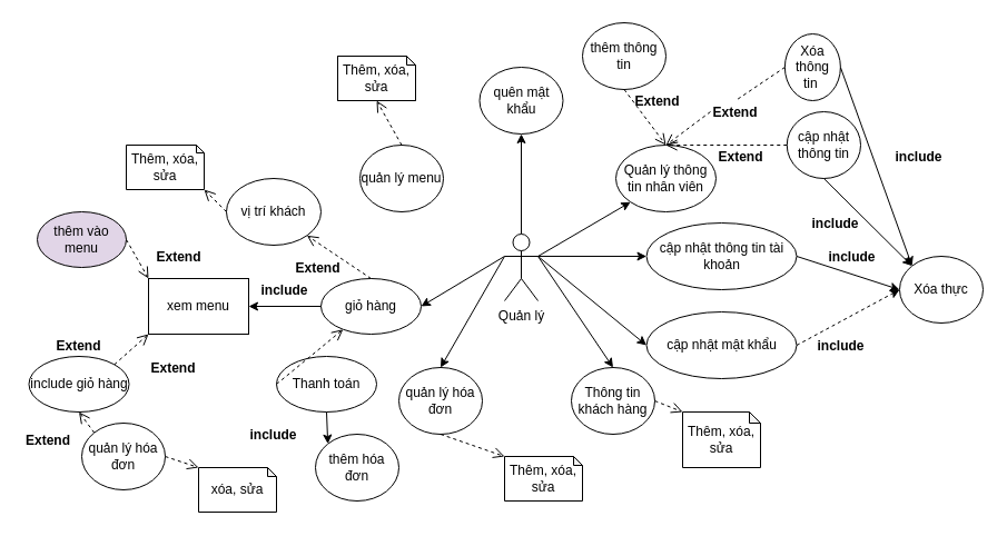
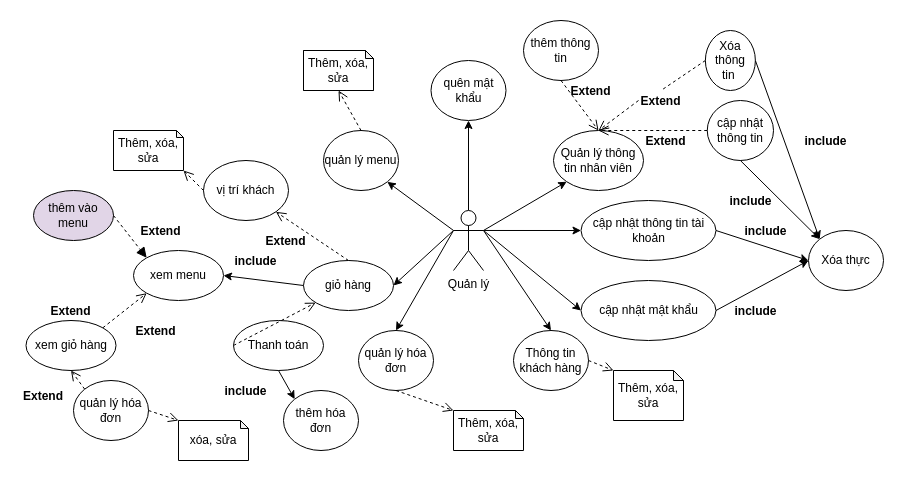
  <mxCell id="0" />
  <mxCell id="1" parent="0" />
  <mxCell id="2" value="" style="edgeStyle=orthogonalEdgeStyle;rounded=0;orthogonalLoop=1;jettySize=auto;html=1;entryX=0.5;entryY=1;entryDx=0;entryDy=0;entryPerimeter=0;" parent="1" source="3" target="29" edge="1"><mxGeometry relative="1" as="geometry"><mxPoint x="468" y="130" as="targetPoint" /></mxGeometry></mxCell>
  <mxCell id="3" value="Quản lý" style="shape=umlActor;verticalLabelPosition=bottom;verticalAlign=top;html=1;outlineConnect=0;" parent="1" vertex="1"><mxGeometry x="453" y="210" width="30" height="60" as="geometry" /></mxCell>
  <mxCell id="4" value="Quản lý thông tin nhân viên" style="ellipse;whiteSpace=wrap;html=1;" parent="1" vertex="1"><mxGeometry x="553" y="130" width="90" height="60" as="geometry" /></mxCell>
  <mxCell id="5" value="quản lý menu" style="ellipse;whiteSpace=wrap;html=1;" parent="1" vertex="1"><mxGeometry x="323" y="130" width="75" height="60" as="geometry" /></mxCell>
  <mxCell id="6" value="Thêm, xóa, sửa" style="shape=note;whiteSpace=wrap;html=1;backgroundOutline=1;darkOpacity=0.05;size=8;" parent="1" vertex="1"><mxGeometry x="303" y="50" width="70" height="40" as="geometry" /></mxCell>
  <mxCell id="7" value="vị trí khách" style="ellipse;whiteSpace=wrap;html=1;" parent="1" vertex="1"><mxGeometry x="203" y="160" width="85" height="60" as="geometry" /></mxCell>
  <mxCell id="8" value="Thêm, xóa, sửa" style="shape=note;whiteSpace=wrap;html=1;backgroundOutline=1;darkOpacity=0.05;size=7;" parent="1" vertex="1"><mxGeometry x="113" y="130" width="70" height="40" as="geometry" /></mxCell>
  <mxCell id="9" value="" style="endArrow=classic;html=1;entryX=0;entryY=1;entryDx=0;entryDy=0;exitX=1;exitY=0.333;exitDx=0;exitDy=0;exitPerimeter=0;" parent="1" source="3" target="4" edge="1"><mxGeometry width="50" height="50" relative="1" as="geometry"><mxPoint x="513" y="311.72" as="sourcePoint" /><mxPoint x="590.574" y="220.004" as="targetPoint" /></mxGeometry></mxCell>
+ <mxCell id="10" value="" style="endArrow=classic;html=1;entryX=1;entryY=1;entryDx=0;entryDy=0;exitX=0;exitY=0.333;exitDx=0;exitDy=0;exitPerimeter=0;" parent="1" source="3" target="5" edge="1"><mxGeometry width="50" height="50" relative="1" as="geometry"><mxPoint x="283" y="260" as="sourcePoint" /><mxPoint x="420.5" y="220" as="targetPoint" /></mxGeometry></mxCell>
  <mxCell id="11" value="" style="html=1;verticalAlign=bottom;endArrow=open;dashed=1;endSize=8;entryX=1;entryY=1;entryDx=0;entryDy=0;exitX=0;exitY=0.5;exitDx=0;exitDy=0;entryPerimeter=0;" parent="1" source="7" target="8" edge="1"><mxGeometry relative="1" as="geometry"><mxPoint x="553" y="400" as="sourcePoint" /><mxPoint x="493" y="350" as="targetPoint" /></mxGeometry></mxCell>
  <mxCell id="12" value="" style="html=1;verticalAlign=bottom;endArrow=open;dashed=1;endSize=8;entryX=0.5;entryY=1;entryDx=0;entryDy=0;exitX=0.5;exitY=0;exitDx=0;exitDy=0;entryPerimeter=0;" parent="1" source="5" target="6" edge="1"><mxGeometry relative="1" as="geometry"><mxPoint x="663" y="400" as="sourcePoint" /><mxPoint x="603" y="350" as="targetPoint" /></mxGeometry></mxCell>
  <mxCell id="13" value="cập nhật thông tin tài khoản" style="ellipse;whiteSpace=wrap;html=1;" parent="1" vertex="1"><mxGeometry x="580.5" y="200" width="135" height="60" as="geometry" /></mxCell>
  <mxCell id="14" value="cập nhật mật khẩu" style="ellipse;whiteSpace=wrap;html=1;" parent="1" vertex="1"><mxGeometry x="580.5" y="280" width="135" height="60" as="geometry" /></mxCell>
  <mxCell id="15" value="thêm hóa đơn" style="ellipse;whiteSpace=wrap;html=1;" parent="1" vertex="1"><mxGeometry x="283" y="390" width="75" height="60" as="geometry" /></mxCell>
  <mxCell id="16" value="Thông tin khách hàng" style="ellipse;whiteSpace=wrap;html=1;" parent="1" vertex="1"><mxGeometry x="513" y="330" width="75" height="60" as="geometry" /></mxCell>
  <mxCell id="17" value="Thêm, xóa, sửa" style="shape=note;whiteSpace=wrap;html=1;backgroundOutline=1;darkOpacity=0.05;size=10;" parent="1" vertex="1"><mxGeometry x="613" y="370" width="70" height="50" as="geometry" /></mxCell>
  <mxCell id="18" value="" style="html=1;verticalAlign=bottom;endArrow=open;dashed=1;endSize=8;exitX=1;exitY=0.5;exitDx=0;exitDy=0;entryX=0;entryY=0;entryDx=0;entryDy=0;entryPerimeter=0;" parent="1" source="16" target="17" edge="1"><mxGeometry relative="1" as="geometry"><mxPoint x="818" y="780" as="sourcePoint" /><mxPoint x="638" y="520" as="targetPoint" /></mxGeometry></mxCell>
  <mxCell id="19" value="" style="endArrow=classic;html=1;exitX=1;exitY=0.333;exitDx=0;exitDy=0;exitPerimeter=0;entryX=0.5;entryY=0;entryDx=0;entryDy=0;" parent="1" source="3" target="16" edge="1"><mxGeometry width="50" height="50" relative="1" as="geometry"><mxPoint x="548" y="280" as="sourcePoint" /><mxPoint x="668" y="470" as="targetPoint" /></mxGeometry></mxCell>
  <mxCell id="20" value="" style="endArrow=classic;html=1;entryX=0;entryY=0.5;entryDx=0;entryDy=0;exitX=1;exitY=0.5;exitDx=0;exitDy=0;" parent="1" source="13" target="30" edge="1"><mxGeometry width="50" height="50" relative="1" as="geometry"><mxPoint x="653" y="230" as="sourcePoint" /><mxPoint x="465.5" y="530" as="targetPoint" /></mxGeometry></mxCell>
- <mxCell id="21" value="" style="endArrow=classic;html=1;entryX=0;entryY=0.5;entryDx=0;entryDy=0;exitX=1;exitY=0.5;exitDx=0;exitDy=0;dashed=1;" parent="1" source="14" target="30" edge="1"><mxGeometry width="50" height="50" relative="1" as="geometry"><mxPoint x="603" y="260" as="sourcePoint" /><mxPoint x="398" y="540" as="targetPoint" /></mxGeometry></mxCell>
- <mxCell id="22" value="giỏ hàng" style="ellipse;whiteSpace=wrap;html=1;" parent="1" vertex="1"><mxGeometry x="288" y="250" width="90" height="50" as="geometry" /></mxCell>
+ <mxCell id="21" value="" style="endArrow=classic;html=1;entryX=0;entryY=0.5;entryDx=0;entryDy=0;exitX=1;exitY=0.5;exitDx=0;exitDy=0;" parent="1" source="14" target="30" edge="1"><mxGeometry width="50" height="50" relative="1" as="geometry"><mxPoint x="603" y="260" as="sourcePoint" /><mxPoint x="398" y="540" as="targetPoint" /></mxGeometry></mxCell>
+ <mxCell id="22" value="giỏ hàng" style="ellipse;whiteSpace=wrap;html=1;" parent="1" vertex="1"><mxGeometry x="303" y="260" width="90" height="50" as="geometry" /></mxCell>
  <mxCell id="23" value="" style="html=1;verticalAlign=bottom;endArrow=open;dashed=1;endSize=8;exitX=0.5;exitY=0;exitDx=0;exitDy=0;entryX=1;entryY=1;entryDx=0;entryDy=0;" parent="1" source="22" target="7" edge="1"><mxGeometry relative="1" as="geometry"><mxPoint x="273" y="410" as="sourcePoint" /><mxPoint x="340.5" y="400" as="targetPoint" /></mxGeometry></mxCell>
  <mxCell id="24" value="Extend" style="text;align=center;fontStyle=1;verticalAlign=middle;spacingLeft=3;spacingRight=3;strokeColor=none;rotatable=0;points=[[0,0.5],[1,0.5]];portConstraint=eastwest;" parent="1" vertex="1"><mxGeometry x="263" y="230" width="45" height="20" as="geometry" /></mxCell>
- <mxCell id="25" value="Thanh toán" style="ellipse;whiteSpace=wrap;html=1;" parent="1" vertex="1"><mxGeometry x="248" y="320" width="90" height="50" as="geometry" /></mxCell>
+ <mxCell id="25" value="Thanh toán" style="ellipse;whiteSpace=wrap;html=1;" parent="1" vertex="1"><mxGeometry x="233" y="320" width="90" height="50" as="geometry" /></mxCell>
  <mxCell id="26" value="include" style="text;align=center;fontStyle=1;verticalAlign=middle;spacingLeft=3;spacingRight=3;strokeColor=none;rotatable=0;points=[[0,0.5],[1,0.5]];portConstraint=eastwest;" parent="1" vertex="1"><mxGeometry x="223" y="380" width="45" height="20" as="geometry" /></mxCell>
  <mxCell id="27" value="" style="endArrow=classic;html=1;entryX=0;entryY=0;entryDx=0;entryDy=0;exitX=0.5;exitY=1;exitDx=0;exitDy=0;" parent="1" source="25" target="15" edge="1"><mxGeometry width="50" height="50" relative="1" as="geometry"><mxPoint x="295.5" y="430" as="sourcePoint" /><mxPoint x="203" y="390" as="targetPoint" /></mxGeometry></mxCell>
  <mxCell id="28" value="" style="endArrow=classic;html=1;entryX=1;entryY=0.5;entryDx=0;entryDy=0;exitX=0;exitY=0.333;exitDx=0;exitDy=0;exitPerimeter=0;" parent="1" source="3" target="22" edge="1"><mxGeometry width="50" height="50" relative="1" as="geometry"><mxPoint x="473" y="250" as="sourcePoint" /><mxPoint x="380.5" y="210" as="targetPoint" /></mxGeometry></mxCell>
  <mxCell id="29" value="quên mật khẩu" style="ellipse;whiteSpace=wrap;html=1;" parent="1" vertex="1"><mxGeometry x="430.5" y="60" width="75" height="60" as="geometry" /></mxCell>
  <mxCell id="30" value="Xóa thực" style="ellipse;whiteSpace=wrap;html=1;" parent="1" vertex="1"><mxGeometry x="808" y="230" width="75" height="60" as="geometry" /></mxCell>
  <mxCell id="31" value="include" style="text;align=center;fontStyle=1;verticalAlign=middle;spacingLeft=3;spacingRight=3;strokeColor=none;rotatable=0;points=[[0,0.5],[1,0.5]];portConstraint=eastwest;" parent="1" vertex="1"><mxGeometry x="733" y="300" width="45" height="20" as="geometry" /></mxCell>
  <mxCell id="32" value="include" style="text;align=center;fontStyle=1;verticalAlign=middle;spacingLeft=3;spacingRight=3;strokeColor=none;rotatable=0;points=[[0,0.5],[1,0.5]];portConstraint=eastwest;" parent="1" vertex="1"><mxGeometry x="743" y="220" width="45" height="20" as="geometry" /></mxCell>
  <mxCell id="33" value="" style="endArrow=classic;html=1;entryX=0;entryY=0.5;entryDx=0;entryDy=0;exitX=1;exitY=0.333;exitDx=0;exitDy=0;exitPerimeter=0;" parent="1" source="3" target="13" edge="1"><mxGeometry width="50" height="50" relative="1" as="geometry"><mxPoint x="533" y="255" as="sourcePoint" /><mxPoint x="670.5" y="295" as="targetPoint" /></mxGeometry></mxCell>
  <mxCell id="34" value="" style="endArrow=classic;html=1;entryX=0;entryY=0.5;entryDx=0;entryDy=0;exitX=1;exitY=0.333;exitDx=0;exitDy=0;exitPerimeter=0;" parent="1" source="3" target="14" edge="1"><mxGeometry width="50" height="50" relative="1" as="geometry"><mxPoint x="735.5" y="250" as="sourcePoint" /><mxPoint x="873" y="290" as="targetPoint" /></mxGeometry></mxCell>
  <mxCell id="35" value="thêm thông tin" style="ellipse;whiteSpace=wrap;html=1;" parent="1" vertex="1"><mxGeometry x="523" y="20" width="75" height="60" as="geometry" /></mxCell>
  <mxCell id="36" value="Xóa thông tin&amp;nbsp;" style="ellipse;whiteSpace=wrap;html=1;" parent="1" vertex="1"><mxGeometry x="704.88" y="30" width="50" height="60" as="geometry" /></mxCell>
  <mxCell id="37" value="cập nhật thông tin" style="ellipse;whiteSpace=wrap;html=1;" parent="1" vertex="1"><mxGeometry x="706.75" y="100" width="66.25" height="60" as="geometry" /></mxCell>
  <mxCell id="38" value="" style="endArrow=classic;html=1;entryX=0;entryY=0;entryDx=0;entryDy=0;exitX=1;exitY=0.5;exitDx=0;exitDy=0;" parent="1" source="36" target="30" edge="1"><mxGeometry width="50" height="50" relative="1" as="geometry"><mxPoint x="853" y="80" as="sourcePoint" /><mxPoint x="823" y="70" as="targetPoint" /></mxGeometry></mxCell>
  <mxCell id="39" value="" style="endArrow=classic;html=1;entryX=0;entryY=0;entryDx=0;entryDy=0;exitX=0.5;exitY=1;exitDx=0;exitDy=0;" parent="1" source="37" target="30" edge="1"><mxGeometry width="50" height="50" relative="1" as="geometry"><mxPoint x="803" y="110" as="sourcePoint" /><mxPoint x="823" y="70" as="targetPoint" /></mxGeometry></mxCell>
  <mxCell id="40" value="include" style="text;align=center;fontStyle=1;verticalAlign=middle;spacingLeft=3;spacingRight=3;strokeColor=none;rotatable=0;points=[[0,0.5],[1,0.5]];portConstraint=eastwest;" parent="1" vertex="1"><mxGeometry x="728" y="190" width="45" height="20" as="geometry" /></mxCell>
  <mxCell id="41" value="include" style="text;align=center;fontStyle=1;verticalAlign=middle;spacingLeft=3;spacingRight=3;strokeColor=none;rotatable=0;points=[[0,0.5],[1,0.5]];portConstraint=eastwest;" parent="1" vertex="1"><mxGeometry x="803" y="130" width="45" height="20" as="geometry" /></mxCell>
  <mxCell id="42" value="" style="html=1;verticalAlign=bottom;endArrow=open;dashed=1;endSize=8;exitX=0;exitY=0.5;exitDx=0;exitDy=0;entryX=0.5;entryY=0;entryDx=0;entryDy=0;startArrow=none;" parent="1" source="47" target="4" edge="1"><mxGeometry relative="1" as="geometry"><mxPoint x="874.31" y="50" as="sourcePoint" /><mxPoint x="816.684" y="11.338" as="targetPoint" /></mxGeometry></mxCell>
  <mxCell id="43" value="" style="html=1;verticalAlign=bottom;endArrow=open;dashed=1;endSize=8;exitX=0;exitY=0.5;exitDx=0;exitDy=0;" parent="1" source="37" edge="1"><mxGeometry relative="1" as="geometry"><mxPoint x="779.31" y="-11.34" as="sourcePoint" /><mxPoint x="598" y="130" as="targetPoint" /></mxGeometry></mxCell>
  <mxCell id="44" value="" style="html=1;verticalAlign=bottom;endArrow=open;dashed=1;endSize=8;exitX=0.5;exitY=1;exitDx=0;exitDy=0;entryX=0.5;entryY=0;entryDx=0;entryDy=0;" parent="1" source="35" target="4" edge="1"><mxGeometry relative="1" as="geometry"><mxPoint x="750.63" y="-11.34" as="sourcePoint" /><mxPoint x="693.004" y="-50.002" as="targetPoint" /></mxGeometry></mxCell>
  <mxCell id="45" value="Extend" style="text;align=center;fontStyle=1;verticalAlign=middle;spacingLeft=3;spacingRight=3;strokeColor=none;rotatable=0;points=[[0,0.5],[1,0.5]];portConstraint=eastwest;" parent="1" vertex="1"><mxGeometry x="568" y="80" width="45" height="20" as="geometry" /></mxCell>
  <mxCell id="46" value="Extend" style="text;align=center;fontStyle=1;verticalAlign=middle;spacingLeft=3;spacingRight=3;strokeColor=none;rotatable=0;points=[[0,0.5],[1,0.5]];portConstraint=eastwest;" parent="1" vertex="1"><mxGeometry x="643" y="130" width="45" height="20" as="geometry" /></mxCell>
  <mxCell id="47" value="Extend" style="text;align=center;fontStyle=1;verticalAlign=middle;spacingLeft=3;spacingRight=3;strokeColor=none;rotatable=0;points=[[0,0.5],[1,0.5]];portConstraint=eastwest;" parent="1" vertex="1"><mxGeometry x="638" y="90" width="45" height="20" as="geometry" /></mxCell>
  <mxCell id="48" value="" style="html=1;verticalAlign=bottom;endArrow=none;dashed=1;endSize=8;exitX=0;exitY=0.5;exitDx=0;exitDy=0;entryX=0.5;entryY=0;entryDx=0;entryDy=0;" parent="1" source="36" target="47" edge="1"><mxGeometry relative="1" as="geometry"><mxPoint x="704.88" y="60" as="sourcePoint" /><mxPoint x="598" y="130" as="targetPoint" /></mxGeometry></mxCell>
- <mxCell id="49" value="xem menu" style="whiteSpace=wrap;html=1;rounded=0;" parent="1" vertex="1"><mxGeometry x="133" y="250" width="90" height="50" as="geometry" /></mxCell>
+ <mxCell id="49" value="xem menu" style="ellipse;whiteSpace=wrap;html=1;" parent="1" vertex="1"><mxGeometry x="133" y="250" width="90" height="50" as="geometry" /></mxCell>
  <mxCell id="50" value="" style="endArrow=classic;html=1;entryX=1;entryY=0.5;entryDx=0;entryDy=0;exitX=0;exitY=0.5;exitDx=0;exitDy=0;" parent="1" source="22" target="49" edge="1"><mxGeometry width="50" height="50" relative="1" as="geometry"><mxPoint x="288" y="270" as="sourcePoint" /><mxPoint x="193" y="270" as="targetPoint" /></mxGeometry></mxCell>
  <mxCell id="51" value="include" style="text;align=center;fontStyle=1;verticalAlign=middle;spacingLeft=3;spacingRight=3;strokeColor=none;rotatable=0;points=[[0,0.5],[1,0.5]];portConstraint=eastwest;" parent="1" vertex="1"><mxGeometry x="233" y="250" width="45" height="20" as="geometry" /></mxCell>
  <mxCell id="52" value="thêm vào menu" style="ellipse;whiteSpace=wrap;html=1;fillColor=#e1d5e7;" parent="1" vertex="1"><mxGeometry x="33" y="190" width="80" height="50" as="geometry" /></mxCell>
- <mxCell id="53" value="" style="html=1;verticalAlign=bottom;endArrow=open;dashed=1;endSize=8;exitX=1;exitY=0.5;exitDx=0;exitDy=0;entryX=0;entryY=0;entryDx=0;entryDy=0;" parent="1" source="52" target="49" edge="1"><mxGeometry relative="1" as="geometry"><mxPoint x="270.5" y="340" as="sourcePoint" /><mxPoint x="298" y="285" as="targetPoint" /></mxGeometry></mxCell>
+ <mxCell id="53" value="" style="html=1;verticalAlign=bottom;endArrow=block;dashed=1;endSize=8;exitX=1;exitY=0.5;exitDx=0;exitDy=0;entryX=0;entryY=0;entryDx=0;entryDy=0;" parent="1" source="52" target="49" edge="1"><mxGeometry relative="1" as="geometry"><mxPoint x="270.5" y="340" as="sourcePoint" /><mxPoint x="298" y="285" as="targetPoint" /></mxGeometry></mxCell>
  <mxCell id="54" value="Extend" style="text;align=center;fontStyle=1;verticalAlign=middle;spacingLeft=3;spacingRight=3;strokeColor=none;rotatable=0;points=[[0,0.5],[1,0.5]];portConstraint=eastwest;" parent="1" vertex="1"><mxGeometry x="138" y="220" width="45" height="20" as="geometry" /></mxCell>
- <mxCell id="55" value="include giỏ hàng" style="ellipse;whiteSpace=wrap;html=1;" parent="1" vertex="1"><mxGeometry x="25.5" y="320" width="90" height="50" as="geometry" /></mxCell>
+ <mxCell id="55" value="xem giỏ hàng" style="ellipse;whiteSpace=wrap;html=1;" parent="1" vertex="1"><mxGeometry x="25.5" y="320" width="90" height="50" as="geometry" /></mxCell>
  <mxCell id="56" value="Extend" style="text;align=center;fontStyle=1;verticalAlign=middle;spacingLeft=3;spacingRight=3;strokeColor=none;rotatable=0;points=[[0,0.5],[1,0.5]];portConstraint=eastwest;" parent="1" vertex="1"><mxGeometry x="48" y="300" width="45" height="20" as="geometry" /></mxCell>
  <mxCell id="57" value="" style="html=1;verticalAlign=bottom;endArrow=open;dashed=1;endSize=8;exitX=1;exitY=0;exitDx=0;exitDy=0;entryX=0;entryY=1;entryDx=0;entryDy=0;" parent="1" source="55" target="49" edge="1"><mxGeometry relative="1" as="geometry"><mxPoint x="133" y="225" as="sourcePoint" /><mxPoint x="158" y="260" as="targetPoint" /></mxGeometry></mxCell>
  <mxCell id="58" value="" style="html=1;verticalAlign=bottom;endArrow=open;dashed=1;endSize=8;exitX=0;exitY=0.5;exitDx=0;exitDy=0;" parent="1" source="25" target="22" edge="1"><mxGeometry relative="1" as="geometry"><mxPoint x="89.82" y="337.322" as="sourcePoint" /><mxPoint x="126.18" y="302.678" as="targetPoint" /></mxGeometry></mxCell>
  <mxCell id="59" value="Extend" style="text;align=center;fontStyle=1;verticalAlign=middle;spacingLeft=3;spacingRight=3;strokeColor=none;rotatable=0;points=[[0,0.5],[1,0.5]];portConstraint=eastwest;" parent="1" vertex="1"><mxGeometry x="133" y="320" width="45" height="20" as="geometry" /></mxCell>
  <mxCell id="60" value="quản lý hóa đơn" style="ellipse;whiteSpace=wrap;html=1;" parent="1" vertex="1"><mxGeometry x="358" y="330" width="75" height="60" as="geometry" /></mxCell>
  <mxCell id="61" value="" style="endArrow=classic;html=1;entryX=0.5;entryY=0;entryDx=0;entryDy=0;exitX=0;exitY=0.333;exitDx=0;exitDy=0;exitPerimeter=0;" parent="1" source="3" target="60" edge="1"><mxGeometry width="50" height="50" relative="1" as="geometry"><mxPoint x="463" y="240" as="sourcePoint" /><mxPoint x="388" y="285" as="targetPoint" /></mxGeometry></mxCell>
  <mxCell id="62" value="Thêm, xóa, sửa" style="shape=note;whiteSpace=wrap;html=1;backgroundOutline=1;darkOpacity=0.05;size=8;" parent="1" vertex="1"><mxGeometry x="303" y="50" width="70" height="40" as="geometry" /></mxCell>
  <mxCell id="63" value="" style="html=1;verticalAlign=bottom;endArrow=open;dashed=1;endSize=8;entryX=0;entryY=0;entryDx=0;entryDy=0;exitX=0.5;exitY=1;exitDx=0;exitDy=0;entryPerimeter=0;" parent="1" source="60" target="64" edge="1"><mxGeometry relative="1" as="geometry"><mxPoint x="488" y="480" as="sourcePoint" /><mxPoint x="465.5" y="440" as="targetPoint" /></mxGeometry></mxCell>
  <mxCell id="64" value="Thêm, xóa, sửa" style="shape=note;whiteSpace=wrap;html=1;backgroundOutline=1;darkOpacity=0.05;size=8;" parent="1" vertex="1"><mxGeometry x="453" y="410" width="70" height="40" as="geometry" /></mxCell>
  <mxCell id="65" value="quản lý hóa đơn" style="ellipse;whiteSpace=wrap;html=1;" parent="1" vertex="1"><mxGeometry x="73" y="380" width="75" height="60" as="geometry" /></mxCell>
  <mxCell id="66" value="" style="html=1;verticalAlign=bottom;endArrow=open;dashed=1;endSize=8;entryX=0;entryY=0;entryDx=0;entryDy=0;exitX=1;exitY=0.5;exitDx=0;exitDy=0;entryPerimeter=0;" parent="1" source="65" target="67" edge="1"><mxGeometry relative="1" as="geometry"><mxPoint x="195.5" y="530" as="sourcePoint" /><mxPoint x="173" y="490" as="targetPoint" /></mxGeometry></mxCell>
  <mxCell id="67" value="xóa, sửa" style="shape=note;whiteSpace=wrap;html=1;backgroundOutline=1;darkOpacity=0.05;size=8;" parent="1" vertex="1"><mxGeometry x="178" y="420" width="70" height="40" as="geometry" /></mxCell>
  <mxCell id="68" value="" style="html=1;verticalAlign=bottom;endArrow=open;dashed=1;endSize=8;exitX=0;exitY=0;exitDx=0;exitDy=0;entryX=0.5;entryY=1;entryDx=0;entryDy=0;" parent="1" source="65" target="55" edge="1"><mxGeometry relative="1" as="geometry"><mxPoint x="243" y="355" as="sourcePoint" /><mxPoint y="355" as="targetPoint" x="103" /></mxGeometry></mxCell>
  <mxCell id="69" value="Extend" style="text;align=center;fontStyle=1;verticalAlign=middle;spacingLeft=3;spacingRight=3;strokeColor=none;rotatable=0;points=[[0,0.5],[1,0.5]];portConstraint=eastwest;" parent="1" vertex="1"><mxGeometry x="20.5" y="385" width="45" height="20" as="geometry" /></mxCell>
